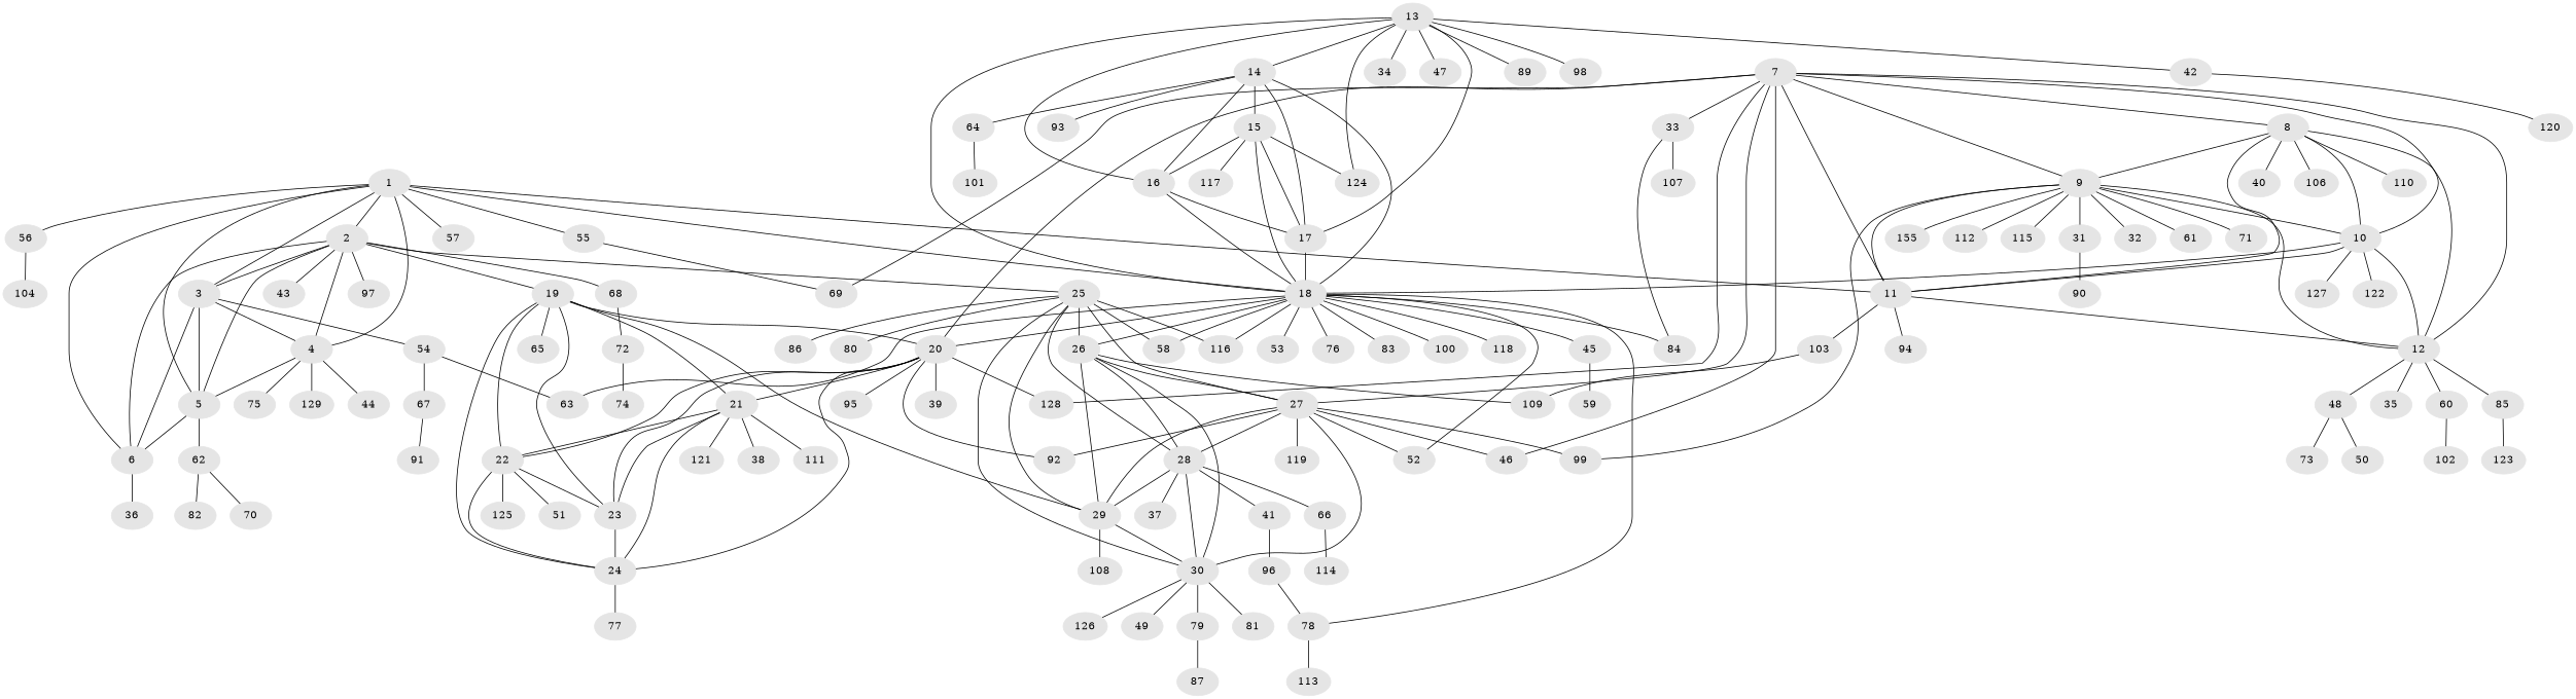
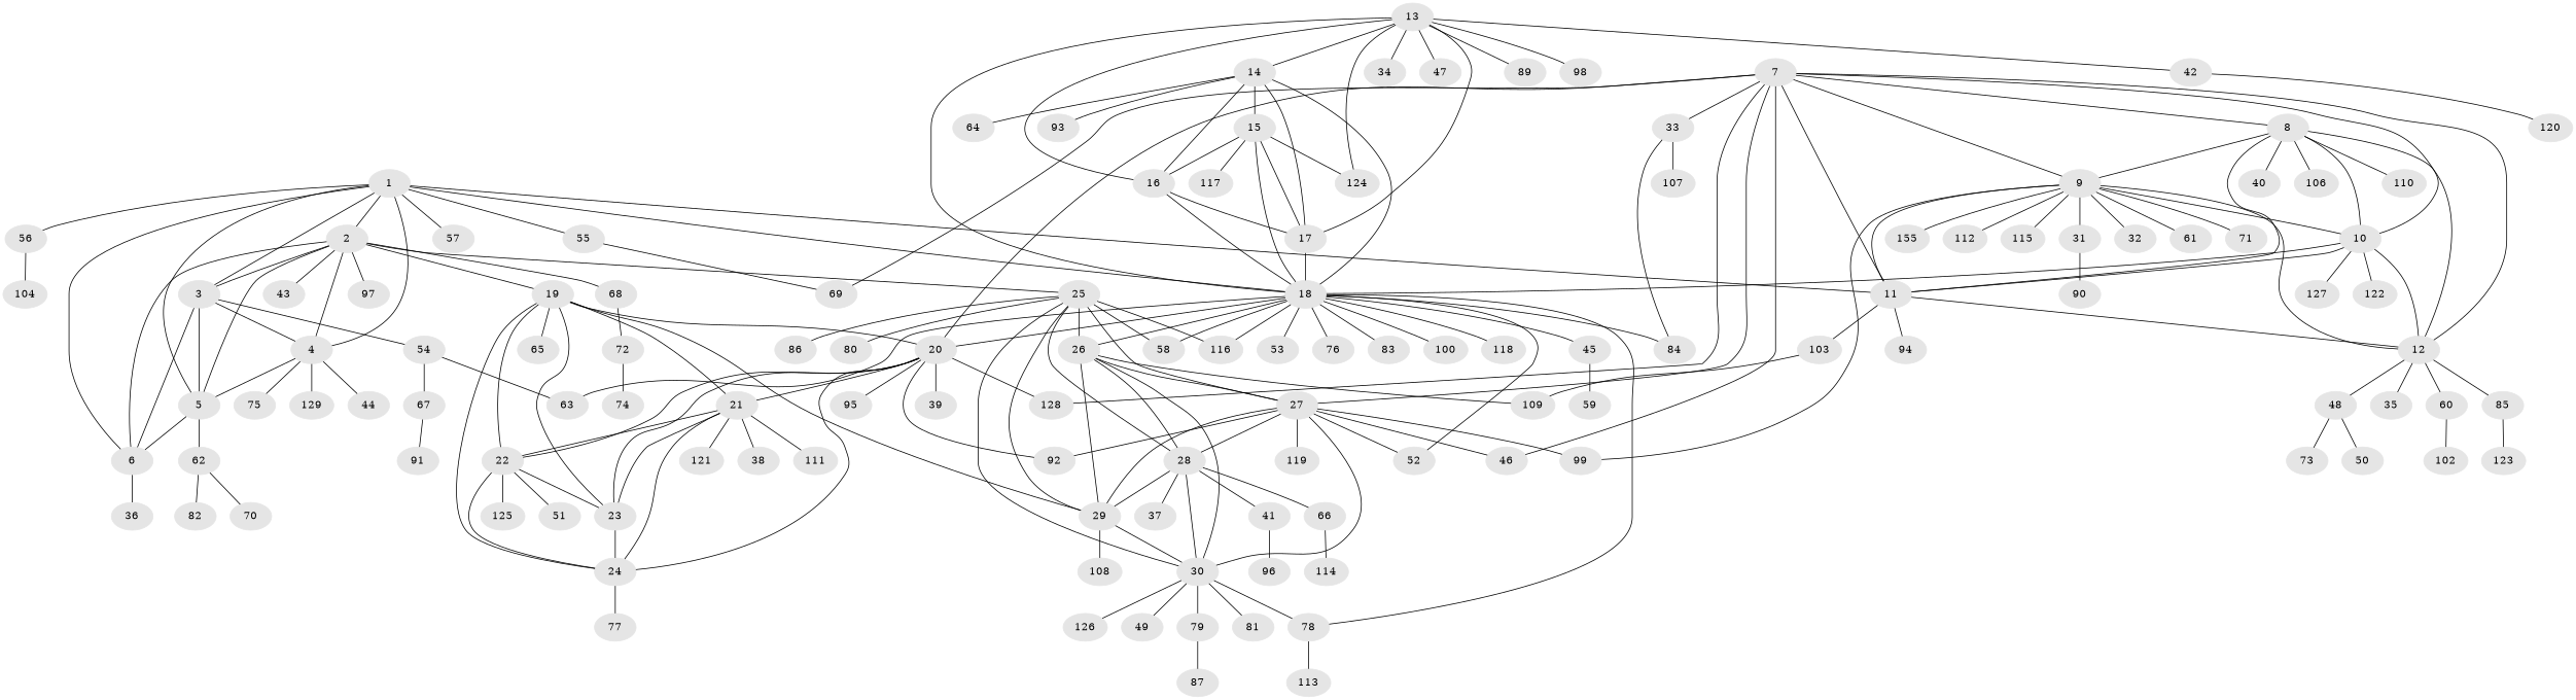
  graph {
    node [color=gray90 style=filled]
    1
    2
    3
    4
    5
    6
    11
    18
    55
    56
    57
    19
    25
    43
    68
    97
    54
    44
    75
    129
    62
    36
    12
    94
    103
    20
    26
    45
    52
    53
    58
    63
    76
    78
    83
    84
    100
    116
    118
    69
    104
    21
    22
    23
    24
    29
    65
    27
    28
    30
    80
    86
    72
    67
    70
    82
    7
    8
    9
    10
    33
    46
    128
    40
    106
    110
    31
    32
    61
    71
    99
    n72 [label=155]
    112
    115
    122
    127
    35
    48
    60
    85
    39
    92
    95
    119
    107
    90
    109
    50
    73
    102
    123
    13
    14
    16
    17
    34
    42
    47
    89
    98
    124
    15
    64
    93
    117
    120
-   101
    59
    113
    38
    111
    121
    51
    125
    77
    108
    37
    41
    66
    49
    79
    81
    126
    96
    114
    87
    91
    74
    1 -- 2
    1 -- 3
    1 -- 4
    1 -- 5
    1 -- 6
    1 -- 11
    1 -- 18
    1 -- 55
    1 -- 56
    1 -- 57
    2 -- 3
    2 -- 4
    2 -- 5
    2 -- 6
    2 -- 19
    2 -- 25
    2 -- 43
    2 -- 68
    2 -- 97
    3 -- 4
    3 -- 5
    3 -- 6
    3 -- 54
    4 -- 5
    4 -- 44
    4 -- 75
    4 -- 129
    5 -- 6
    5 -- 62
    6 -- 36
    11 -- 12
    11 -- 94
    11 -- 103
    18 -- 20
    18 -- 26
    18 -- 45
    18 -- 52
    18 -- 53
    18 -- 58
    18 -- 63
    18 -- 76
    18 -- 78
    18 -- 83
    18 -- 84
    18 -- 100
    18 -- 116
    18 -- 118
    55 -- 69
    56 -- 104
    19 -- 20
    19 -- 21
    19 -- 22
    19 -- 23
    19 -- 24
    19 -- 29
    19 -- 65
    25 -- 26
    25 -- 58
    25 -- 116
    25 -- 29
    25 -- 27
    25 -- 28
    25 -- 30
    25 -- 80
    25 -- 86
    68 -- 72
    54 -- 63
    54 -- 67
    62 -- 70
    62 -- 82
    12 -- 35
    12 -- 48
    12 -- 60
    12 -- 85
    103 -- 109
    20 -- 21
    20 -- 22
    20 -- 23
    20 -- 24
    20 -- 128
    20 -- 39
    20 -- 92
    20 -- 95
    26 -- 29
    26 -- 27
    26 -- 28
    26 -- 30
    26 -- 109
    45 -- 59
    78 -- 113
    21 -- 22
    21 -- 23
    21 -- 24
    21 -- 38
    21 -- 111
    21 -- 121
    22 -- 23
    22 -- 24
    22 -- 51
    22 -- 125
    23 -- 24
    24 -- 77
    29 -- 30
    29 -- 108
    27 -- 52
    27 -- 29
    27 -- 28
    27 -- 30
    27 -- 46
    27 -- 99
    27 -- 92
    27 -- 119
    28 -- 29
    28 -- 30
    28 -- 37
    28 -- 41
    28 -- 66
-   96 -- 78
+   30 -- 78
    30 -- 49
    30 -- 79
    30 -- 81
    30 -- 126
    72 -- 74
    67 -- 91
    7 -- 11
    7 -- 12
    7 -- 20
    7 -- 69
    7 -- 27
    7 -- 8
    7 -- 9
    7 -- 10
    7 -- 33
    7 -- 46
    7 -- 128
    8 -- 11
    8 -- 12
    8 -- 9
    8 -- 10
    8 -- 40
    8 -- 106
    8 -- 110
    9 -- 11
    9 -- 12
    9 -- 10
    9 -- 31
    9 -- 32
    9 -- 61
    9 -- 71
    9 -- 99
    9 -- n72
    9 -- 112
    9 -- 115
    10 -- 11
    10 -- 18
    10 -- 12
    10 -- 122
    10 -- 127
    33 -- 84
    33 -- 107
    31 -- 90
    48 -- 50
    48 -- 73
    60 -- 102
    85 -- 123
    13 -- 18
    13 -- 14
    13 -- 16
    13 -- 17
    13 -- 34
    13 -- 42
    13 -- 47
    13 -- 89
    13 -- 98
    13 -- 124
    14 -- 18
    14 -- 16
    14 -- 17
    14 -- 15
    14 -- 64
    14 -- 93
    16 -- 18
    16 -- 17
    17 -- 18
    42 -- 120
    15 -- 18
    15 -- 16
    15 -- 17
    15 -- 124
    15 -- 117
-   64 -- 101
    41 -- 96
    66 -- 114
    79 -- 87
  }
